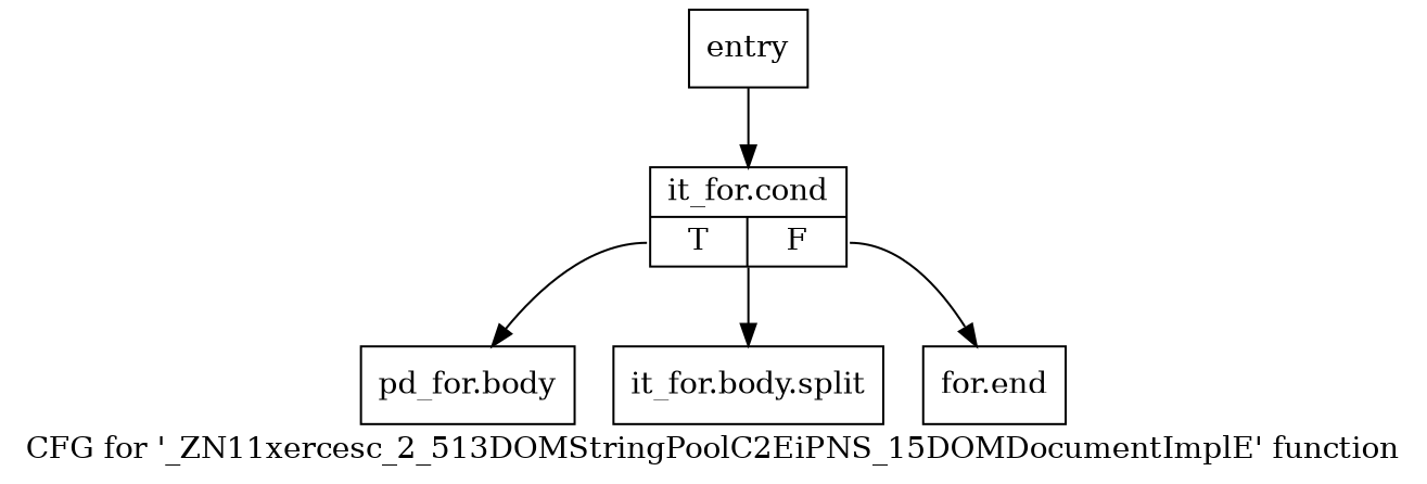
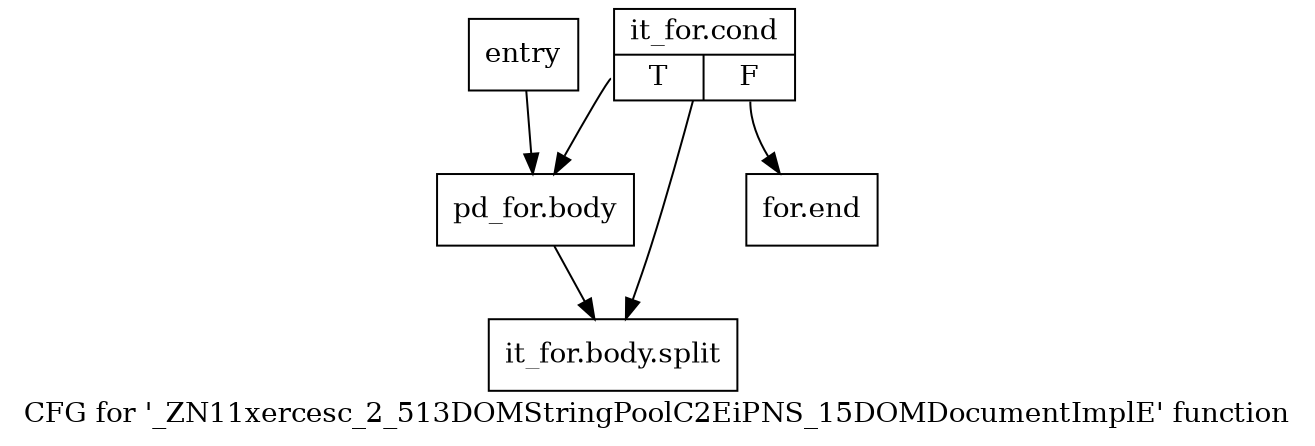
  digraph {
    label="CFG for '_ZN11xercesc_2_513DOMStringPoolC2EiPNS_15DOMDocumentImplE' function"
    node [shape=record]
    n1 [label="{entry}"]
    n2 [label="{it_for.cond|{<s0>T|<s1>F}}"]
    n3 [label="{pd_for.body}"]
    n4 [label="{for.end}"]
    n5 [label="{it_for.body.split}"]
-   n1 -> n2
+   n1 -> n3
    n2 -> n3 [tailport=s0]
    n2 -> n4 [tailport=s1]
    n2 -> n5
+   n3 -> n5
  }
